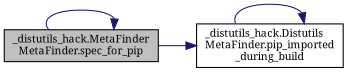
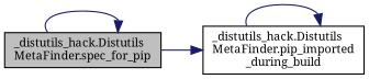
  digraph {
    rankdir=LR
    fontname="Noto Serif"
    node [color=black fontname="Noto Serif" fontsize=10 shape=record style=filled]
    edge [color=midnightblue fontname="Noto Serif" fontsize=10 labelfontname=Helvetica labelfontsize=10 style=solid]
-   n1 [fillcolor=grey75 fontcolor=black height=0.2 label="_distutils_hack.MetaFinder\lMetaFinder.spec_for_pip" width=0.4]
+   n1 [fillcolor=grey75 fontcolor=black height=0.2 label="_distutils_hack.Distutils\lMetaFinder.spec_for_pip" width=0.4]
    n2 [fillcolor=white height=0.2 label="_distutils_hack.Distutils\lMetaFinder.pip_imported\l_during_build" width=0.4]
    n1 -> n1
    n1 -> n2
    n2 -> n2
  }
